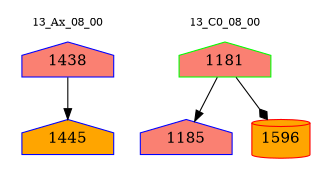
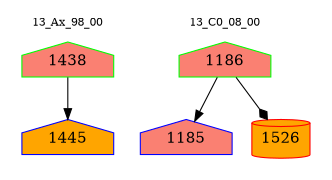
  digraph {
    node [color=green fillcolor=salmon shape=house style=filled]
    edge [arrowhead=normal color=black]
-   n1 [color=blue label=1438]
+   n1 [label=1438]
    n2 [color=blue fillcolor=orange label=1445]
-   n3 [label=1181]
+   n3 [label=1186]
    n4 [color=blue label=1185]
-   n5 [color=red fillcolor=orange label=1596 shape=cylinder]
+   n5 [color=red fillcolor=orange label=1526 shape=cylinder]
    subgraph cluster_1 {
      color=white
      fontsize=10
-     label="13_Ax_08_00"
+     label="13_Ax_98_00"
      n1
      n2
    }
    subgraph cluster_2 {
      color=white
      fontsize=10
      label="13_C0_08_00"
      n3
      n4
      n5
    }
    n1 -> n2
    n3 -> n4
    n3 -> n5 [arrowhead=diamond]
  }
